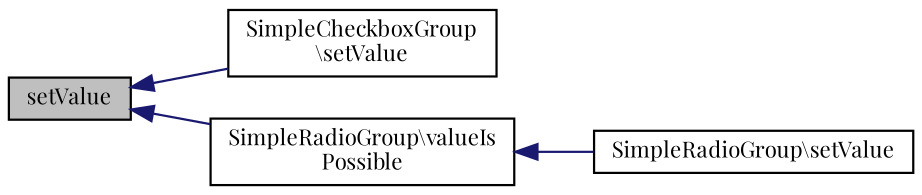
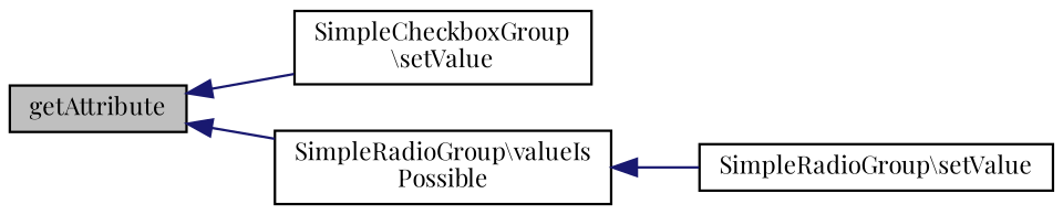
  digraph {
    rankdir=LR
    fontname="Playfair Display"
    node [color=black fillcolor=white fontname="Playfair Display" fontsize=10 shape=record style=filled]
    edge [color=midnightblue dir=back fontname="Playfair Display" fontsize=10 labelfontname=Helvetica labelfontsize=10 style=solid]
-   n1 [fillcolor=grey75 fontcolor=black height=0.2 label=setValue width=0.4]
+   n1 [fillcolor=grey75 fontcolor=black height=0.2 label=getAttribute width=0.4]
    n2 [height=0.2 label="SimpleCheckboxGroup\l\\setValue" width=0.4]
    n3 [height=0.2 label="SimpleRadioGroup\\valueIs\lPossible" width=0.4]
    n4 [height=0.2 label="SimpleRadioGroup\\setValue" width=0.4]
    n1 -> n2
    n1 -> n3
    n3 -> n4
  }
